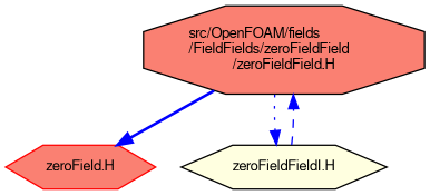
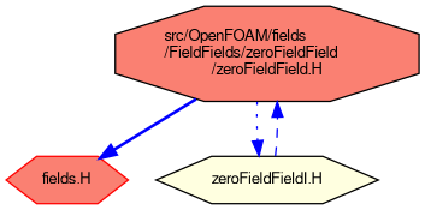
  digraph {
    node [color=black fillcolor=salmon fontname=FreeSans fontsize=10 shape=hexagon style=filled]
    edge [color=blue fontname=FreeSans fontsize=10 labelfontname=FreeSans labelfontsize=10]
    n1 [fontcolor=black height=0.2 label="src/OpenFOAM/fields\l/FieldFields/zeroFieldField\l/zeroFieldField.H" shape=octagon width=0.4]
-   n2 [color=red height=0.2 label="zeroField.H" width=0.4]
+   n2 [color=red height=0.2 label="fields.H" width=0.4]
    n3 [height=0.2 label="zeroFieldFieldI.H" width=0.4 fillcolor=lightyellow]
    n1 -> n2 [style=bold]
    n1 -> n3 [style=dotted]
    n3 -> n1 [style=dashed]
  }
